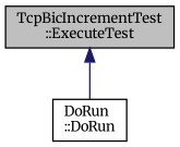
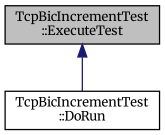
  digraph {
    rankdir=TB
    fontname=Merriweather
    node [color=black fontname=Merriweather fontsize=10 shape=record style=filled]
    n1 [fillcolor=grey75 fontcolor=black height=0.2 label="TcpBicIncrementTest\l::ExecuteTest" width=0.4]
-   n2 [fillcolor=white height=0.2 label="DoRun\l::DoRun" width=0.4]
+   n2 [fillcolor=white height=0.2 label="TcpBicIncrementTest\l::DoRun" width=0.4]
    n1 -> n2 [color=midnightblue dir=back fontname=Merriweather fontsize=10 labelfontname=Helvetica labelfontsize=10 style=solid]
  }
